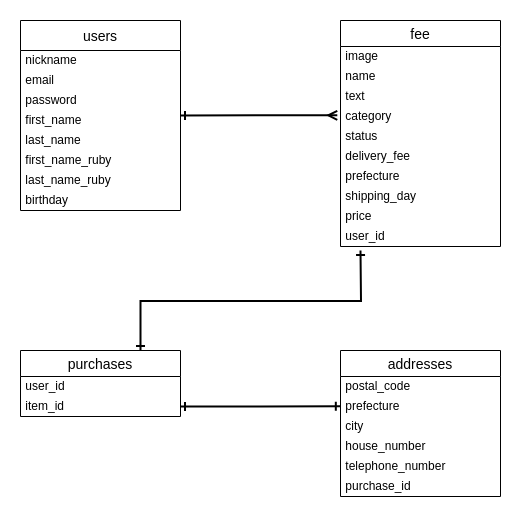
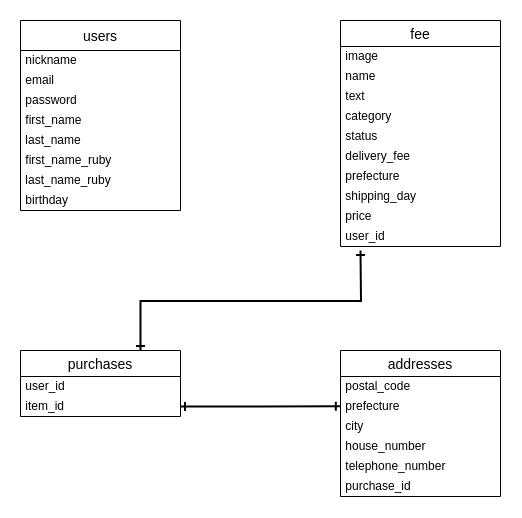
  <mxCell id="0" />
  <mxCell id="1" parent="0" />
- <mxCell id="2" style="rounded=0;orthogonalLoop=1;jettySize=auto;html=1;entryX=-0.02;entryY=0.44;entryDx=0;entryDy=0;entryPerimeter=0;startArrow=ERone;startFill=0;strokeWidth=2;endArrow=ERmany;endFill=0;" edge="1" parent="1" source="3" target="16"><mxGeometry relative="1" as="geometry" /></mxCell>
  <mxCell id="3" value="users" style="swimlane;fontStyle=0;childLayout=stackLayout;horizontal=1;startSize=30;horizontalStack=0;resizeParent=1;resizeParentMax=0;resizeLast=0;collapsible=1;marginBottom=0;align=center;fontSize=14;" vertex="1" parent="1"><mxGeometry x="20" y="20" width="160" height="190" as="geometry"><mxRectangle x="110" y="110" width="50" height="26" as="alternateBounds" /></mxGeometry></mxCell>
  <mxCell id="4" value="&amp;nbsp;nickname" style="text;html=1;resizable=0;autosize=1;align=left;verticalAlign=middle;points=[];fillColor=none;strokeColor=none;rounded=0;" vertex="1" parent="3"><mxGeometry y="30" width="160" height="20" as="geometry" /></mxCell>
  <mxCell id="5" value="&amp;nbsp;email" style="text;html=1;resizable=0;autosize=1;align=left;verticalAlign=middle;points=[];fillColor=none;strokeColor=none;rounded=0;" vertex="1" parent="3"><mxGeometry y="50" width="160" height="20" as="geometry" /></mxCell>
  <mxCell id="6" value="&amp;nbsp;password" style="text;html=1;resizable=0;autosize=1;align=left;verticalAlign=middle;points=[];fillColor=none;strokeColor=none;rounded=0;" vertex="1" parent="3"><mxGeometry y="70" width="160" height="20" as="geometry" /></mxCell>
  <mxCell id="7" value="&amp;nbsp;first_name" style="text;html=1;resizable=0;autosize=1;align=left;verticalAlign=middle;points=[];fillColor=none;strokeColor=none;rounded=0;labelPosition=center;verticalLabelPosition=middle;" vertex="1" parent="3"><mxGeometry y="90" width="160" height="20" as="geometry" /></mxCell>
  <mxCell id="8" value="&amp;nbsp;last_name" style="text;html=1;resizable=0;autosize=1;align=left;verticalAlign=middle;points=[];fillColor=none;strokeColor=none;rounded=0;" vertex="1" parent="3"><mxGeometry y="110" width="160" height="20" as="geometry" /></mxCell>
  <mxCell id="9" value="&amp;nbsp;first_name_ruby" style="text;html=1;resizable=0;autosize=1;align=left;verticalAlign=middle;points=[];fillColor=none;strokeColor=none;rounded=0;" vertex="1" parent="3"><mxGeometry y="130" width="160" height="20" as="geometry" /></mxCell>
  <mxCell id="10" value="&amp;nbsp;last_name_ruby" style="text;html=1;resizable=0;autosize=1;align=left;verticalAlign=middle;points=[];fillColor=none;strokeColor=none;rounded=0;" vertex="1" parent="3"><mxGeometry y="150" width="160" height="20" as="geometry" /></mxCell>
  <mxCell id="11" value="&amp;nbsp;birthday" style="text;html=1;resizable=0;autosize=1;align=left;verticalAlign=middle;points=[];fillColor=none;strokeColor=none;rounded=0;" vertex="1" parent="3"><mxGeometry y="170" width="160" height="20" as="geometry" /></mxCell>
  <mxCell id="12" value="fee" style="swimlane;fontStyle=0;childLayout=stackLayout;horizontal=1;startSize=26;horizontalStack=0;resizeParent=1;resizeParentMax=0;resizeLast=0;collapsible=1;marginBottom=0;align=center;fontSize=14;" vertex="1" parent="1"><mxGeometry x="340" y="20" width="160" height="226" as="geometry" /></mxCell>
  <mxCell id="13" value="&amp;nbsp;image" style="text;html=1;resizable=0;autosize=1;align=left;verticalAlign=middle;points=[];fillColor=none;strokeColor=none;rounded=0;" vertex="1" parent="12"><mxGeometry y="26" width="160" height="20" as="geometry" /></mxCell>
  <mxCell id="14" value="&amp;nbsp;name" style="text;html=1;resizable=0;autosize=1;align=left;verticalAlign=middle;points=[];fillColor=none;strokeColor=none;rounded=0;" vertex="1" parent="12"><mxGeometry y="46" width="160" height="20" as="geometry" /></mxCell>
  <mxCell id="15" value="&amp;nbsp;text" style="text;html=1;resizable=0;autosize=1;align=left;verticalAlign=middle;points=[];fillColor=none;strokeColor=none;rounded=0;" vertex="1" parent="12"><mxGeometry y="66" width="160" height="20" as="geometry" /></mxCell>
  <mxCell id="16" value="&amp;nbsp;category" style="text;html=1;resizable=0;autosize=1;align=left;verticalAlign=middle;points=[];fillColor=none;strokeColor=none;rounded=0;" vertex="1" parent="12"><mxGeometry y="86" width="160" height="20" as="geometry" /></mxCell>
  <mxCell id="17" value="&amp;nbsp;status" style="text;html=1;resizable=0;autosize=1;align=left;verticalAlign=middle;points=[];fillColor=none;strokeColor=none;rounded=0;" vertex="1" parent="12"><mxGeometry y="106" width="160" height="20" as="geometry" /></mxCell>
  <mxCell id="18" value="&amp;nbsp;delivery_fee" style="text;html=1;resizable=0;autosize=1;align=left;verticalAlign=middle;points=[];fillColor=none;strokeColor=none;rounded=0;" vertex="1" parent="12"><mxGeometry y="126" width="160" height="20" as="geometry" /></mxCell>
  <mxCell id="19" value="&amp;nbsp;prefecture" style="text;html=1;resizable=0;autosize=1;align=left;verticalAlign=middle;points=[];fillColor=none;strokeColor=none;rounded=0;" vertex="1" parent="12"><mxGeometry y="146" width="160" height="20" as="geometry" /></mxCell>
  <mxCell id="20" value="&amp;nbsp;shipping_day" style="text;html=1;resizable=0;autosize=1;align=left;verticalAlign=middle;points=[];fillColor=none;strokeColor=none;rounded=0;" vertex="1" parent="12"><mxGeometry y="166" width="160" height="20" as="geometry" /></mxCell>
  <mxCell id="21" value="&amp;nbsp;price" style="text;html=1;resizable=0;autosize=1;align=left;verticalAlign=middle;points=[];fillColor=none;strokeColor=none;rounded=0;" vertex="1" parent="12"><mxGeometry y="186" width="160" height="20" as="geometry" /></mxCell>
  <mxCell id="22" value="&amp;nbsp;user_id" style="text;html=1;resizable=0;autosize=1;align=left;verticalAlign=middle;points=[];fillColor=none;strokeColor=none;rounded=0;" vertex="1" parent="12"><mxGeometry y="206" width="160" height="20" as="geometry" /></mxCell>
  <mxCell id="23" style="edgeStyle=orthogonalEdgeStyle;rounded=0;orthogonalLoop=1;jettySize=auto;html=1;exitX=0.75;exitY=0;exitDx=0;exitDy=0;startArrow=ERone;startFill=0;endArrow=ERone;endFill=0;strokeWidth=2;" edge="1" parent="1" source="24"><mxGeometry relative="1" as="geometry"><mxPoint x="360" y="250" as="targetPoint" /></mxGeometry></mxCell>
  <mxCell id="24" value="purchases" style="swimlane;fontStyle=0;childLayout=stackLayout;horizontal=1;startSize=26;horizontalStack=0;resizeParent=1;resizeParentMax=0;resizeLast=0;collapsible=1;marginBottom=0;align=center;fontSize=14;" vertex="1" parent="1"><mxGeometry x="20" y="350" width="160" height="66" as="geometry" /></mxCell>
  <mxCell id="25" value="&amp;nbsp;user_id" style="text;html=1;resizable=0;autosize=1;align=left;verticalAlign=middle;points=[];fillColor=none;strokeColor=none;rounded=0;" vertex="1" parent="24"><mxGeometry y="26" width="160" height="20" as="geometry" /></mxCell>
  <mxCell id="26" value="&amp;nbsp;item_id" style="text;html=1;resizable=0;autosize=1;align=left;verticalAlign=middle;points=[];fillColor=none;strokeColor=none;rounded=0;" vertex="1" parent="24"><mxGeometry y="46" width="160" height="20" as="geometry" /></mxCell>
  <mxCell id="27" value="addresses" style="swimlane;fontStyle=0;childLayout=stackLayout;horizontal=1;startSize=26;horizontalStack=0;resizeParent=1;resizeParentMax=0;resizeLast=0;collapsible=1;marginBottom=0;align=center;fontSize=14;" vertex="1" parent="1"><mxGeometry x="340" y="350" width="160" height="146" as="geometry" /></mxCell>
  <mxCell id="28" value="&amp;nbsp;postal_code" style="text;html=1;resizable=0;autosize=1;align=left;verticalAlign=middle;points=[];fillColor=none;strokeColor=none;rounded=0;" vertex="1" parent="27"><mxGeometry y="26" width="160" height="20" as="geometry" /></mxCell>
  <mxCell id="29" value="&amp;nbsp;prefecture" style="text;html=1;resizable=0;autosize=1;align=left;verticalAlign=middle;points=[];fillColor=none;strokeColor=none;rounded=0;" vertex="1" parent="27"><mxGeometry y="46" width="160" height="20" as="geometry" /></mxCell>
  <mxCell id="30" value="&amp;nbsp;city" style="text;html=1;resizable=0;autosize=1;align=left;verticalAlign=middle;points=[];fillColor=none;strokeColor=none;rounded=0;" vertex="1" parent="27"><mxGeometry y="66" width="160" height="20" as="geometry" /></mxCell>
  <mxCell id="31" value="&amp;nbsp;house_number" style="text;html=1;resizable=0;autosize=1;align=left;verticalAlign=middle;points=[];fillColor=none;strokeColor=none;rounded=0;" vertex="1" parent="27"><mxGeometry y="86" width="160" height="20" as="geometry" /></mxCell>
  <mxCell id="32" value="&amp;nbsp;telephone_number" style="text;html=1;resizable=0;autosize=1;align=left;verticalAlign=middle;points=[];fillColor=none;strokeColor=none;rounded=0;" vertex="1" parent="27"><mxGeometry y="106" width="160" height="20" as="geometry" /></mxCell>
  <mxCell id="33" value="&amp;nbsp;purchase_id" style="text;html=1;resizable=0;autosize=1;align=left;verticalAlign=middle;points=[];fillColor=none;strokeColor=none;rounded=0;" vertex="1" parent="27"><mxGeometry y="126" width="160" height="20" as="geometry" /></mxCell>
  <mxCell id="34" style="edgeStyle=orthogonalEdgeStyle;rounded=0;orthogonalLoop=1;jettySize=auto;html=1;entryX=-0.001;entryY=0.49;entryDx=0;entryDy=0;entryPerimeter=0;startArrow=ERone;startFill=0;endArrow=ERone;endFill=0;strokeWidth=2;" edge="1" parent="1" source="26" target="29"><mxGeometry relative="1" as="geometry" /></mxCell>
